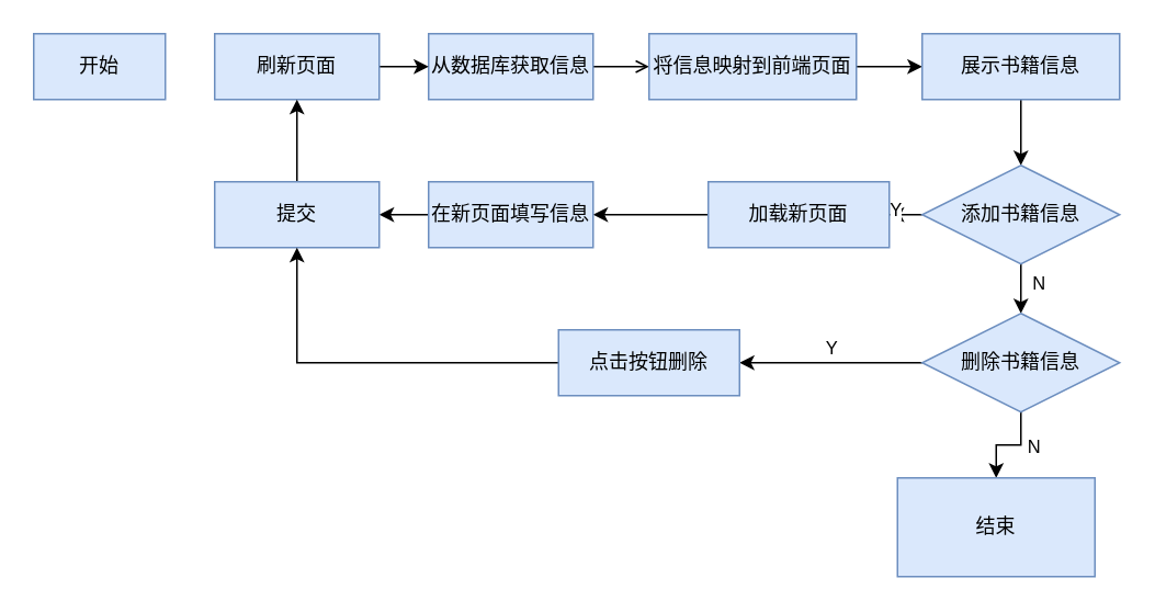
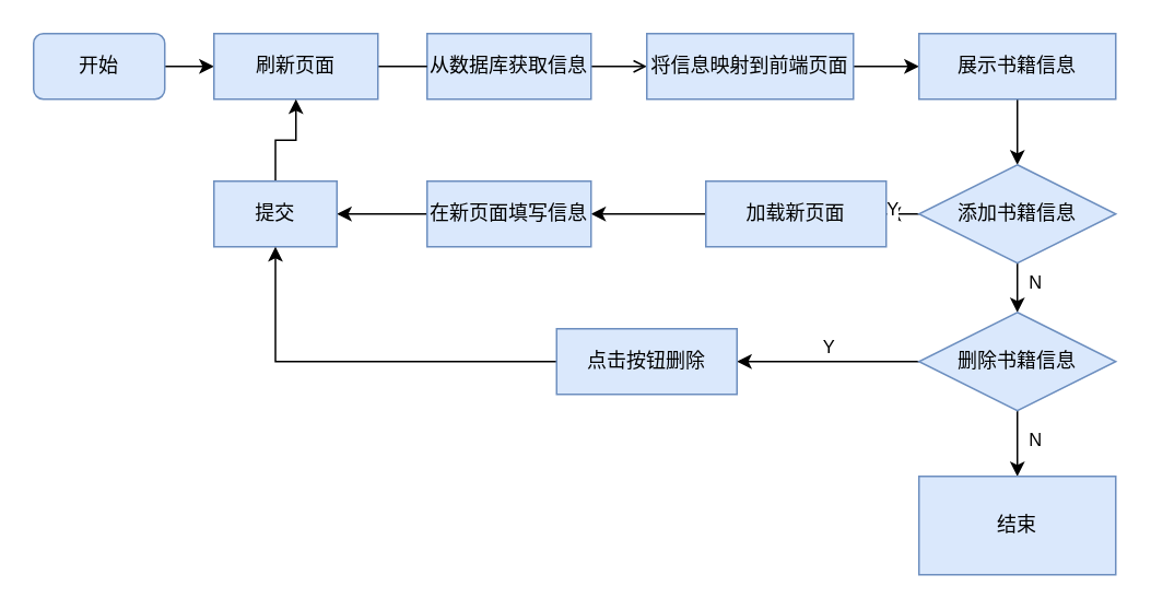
  <mxCell id="0" />
  <mxCell id="1" parent="0" />
- <mxCell id="3" value="开始" style="rounded=0;whiteSpace=wrap;html=1;fillColor=#dae8fc;strokeColor=#6c8ebf;" vertex="1" parent="1"><mxGeometry x="20" y="20" width="80" height="40" as="geometry" /></mxCell>
+ <mxCell id="2" value="" style="edgeStyle=orthogonalEdgeStyle;rounded=0;orthogonalLoop=1;jettySize=auto;html=1;" edge="1" parent="1" source="3" target="20"><mxGeometry relative="1" as="geometry" /></mxCell>
+ <mxCell id="3" value="开始" style="whiteSpace=wrap;html=1;fillColor=#dae8fc;strokeColor=#6c8ebf;rounded=1;" vertex="1" parent="1"><mxGeometry x="20" y="20" width="80" height="40" as="geometry" /></mxCell>
  <mxCell id="4" value="" style="edgeStyle=orthogonalEdgeStyle;rounded=0;orthogonalLoop=1;jettySize=auto;html=1;endArrow=open;" edge="1" parent="1" source="5" target="7"><mxGeometry relative="1" as="geometry" /></mxCell>
  <mxCell id="5" value="从数据库获取信息" style="rounded=0;whiteSpace=wrap;html=1;fillColor=#dae8fc;strokeColor=#6c8ebf;" vertex="1" parent="1"><mxGeometry x="260" y="20" width="100" height="40" as="geometry" /></mxCell>
  <mxCell id="6" value="" style="edgeStyle=orthogonalEdgeStyle;rounded=0;orthogonalLoop=1;jettySize=auto;html=1;" edge="1" parent="1" source="7" target="9"><mxGeometry relative="1" as="geometry" /></mxCell>
  <mxCell id="7" value="将信息映射到前端页面" style="rounded=0;whiteSpace=wrap;html=1;fillColor=#dae8fc;strokeColor=#6c8ebf;" vertex="1" parent="1"><mxGeometry x="394" y="20" width="126" height="40" as="geometry" /></mxCell>
  <mxCell id="8" value="" style="edgeStyle=orthogonalEdgeStyle;rounded=0;orthogonalLoop=1;jettySize=auto;html=1;" edge="1" parent="1" source="9"><mxGeometry relative="1" as="geometry"><mxPoint x="620" y="100" as="targetPoint" /></mxGeometry></mxCell>
  <mxCell id="9" value="展示书籍信息" style="rounded=0;whiteSpace=wrap;html=1;fillColor=#dae8fc;strokeColor=#6c8ebf;" vertex="1" parent="1"><mxGeometry x="560" y="20" width="120" height="40" as="geometry" /></mxCell>
  <mxCell id="10" value="" style="edgeStyle=orthogonalEdgeStyle;rounded=0;orthogonalLoop=1;jettySize=auto;html=1;" edge="1" parent="1" source="14" target="16"><mxGeometry relative="1" as="geometry" /></mxCell>
  <mxCell id="11" value="Y" style="edgeLabel;html=1;align=center;verticalAlign=middle;resizable=0;points=[];" vertex="1" connectable="0" parent="10"><mxGeometry x="-0.233" y="-3" relative="1" as="geometry"><mxPoint y="-7" as="offset" /></mxGeometry></mxCell>
  <mxCell id="12" value="" style="edgeStyle=orthogonalEdgeStyle;rounded=0;orthogonalLoop=1;jettySize=auto;html=1;" edge="1" parent="1" source="14" target="27"><mxGeometry relative="1" as="geometry" /></mxCell>
  <mxCell id="13" value="N" style="edgeLabel;html=1;align=center;verticalAlign=middle;resizable=0;points=[];" vertex="1" connectable="0" parent="12"><mxGeometry x="0.24" y="-2" relative="1" as="geometry"><mxPoint x="12" as="offset" /></mxGeometry></mxCell>
  <mxCell id="14" value="添加书籍信息" style="rhombus;whiteSpace=wrap;html=1;fillColor=#dae8fc;strokeColor=#6c8ebf;" vertex="1" parent="1"><mxGeometry x="560" y="100" width="120" height="60" as="geometry" /></mxCell>
  <mxCell id="15" value="" style="edgeStyle=orthogonalEdgeStyle;rounded=0;orthogonalLoop=1;jettySize=auto;html=1;" edge="1" parent="1" source="16" target="18"><mxGeometry relative="1" as="geometry" /></mxCell>
  <mxCell id="16" value="加载新页面" style="rounded=0;whiteSpace=wrap;html=1;fillColor=#dae8fc;strokeColor=#6c8ebf;" vertex="1" parent="1"><mxGeometry x="430" y="110" width="110" height="40" as="geometry" /></mxCell>
  <mxCell id="17" value="" style="edgeStyle=orthogonalEdgeStyle;rounded=0;orthogonalLoop=1;jettySize=auto;html=1;" edge="1" parent="1" source="18" target="22"><mxGeometry relative="1" as="geometry" /></mxCell>
  <mxCell id="18" value="在新页面填写信息" style="rounded=0;whiteSpace=wrap;html=1;fillColor=#dae8fc;strokeColor=#6c8ebf;" vertex="1" parent="1"><mxGeometry x="260" y="110" width="100" height="40" as="geometry" /></mxCell>
- <mxCell id="19" value="" style="edgeStyle=orthogonalEdgeStyle;rounded=0;orthogonalLoop=1;jettySize=auto;html=1;" edge="1" parent="1" source="20" target="5"><mxGeometry relative="1" as="geometry" /></mxCell>
+ <mxCell id="19" value="" style="edgeStyle=orthogonalEdgeStyle;rounded=0;orthogonalLoop=1;jettySize=auto;html=1;endArrow=none;" edge="1" parent="1" source="20" target="5"><mxGeometry relative="1" as="geometry" /></mxCell>
  <mxCell id="20" value="刷新页面" style="rounded=0;whiteSpace=wrap;html=1;fillColor=#dae8fc;strokeColor=#6c8ebf;" vertex="1" parent="1"><mxGeometry x="130" y="20" width="100" height="40" as="geometry" /></mxCell>
  <mxCell id="21" value="" style="edgeStyle=orthogonalEdgeStyle;rounded=0;orthogonalLoop=1;jettySize=auto;html=1;" edge="1" parent="1" source="22" target="20"><mxGeometry relative="1" as="geometry" /></mxCell>
- <mxCell id="22" value="提交" style="rounded=0;whiteSpace=wrap;html=1;fillColor=#dae8fc;strokeColor=#6c8ebf;" vertex="1" parent="1"><mxGeometry x="130" y="110" width="100" height="40" as="geometry" /></mxCell>
+ <mxCell id="22" value="提交" style="rounded=0;whiteSpace=wrap;html=1;fillColor=#dae8fc;strokeColor=#6c8ebf;" vertex="1" parent="1"><mxGeometry x="130" y="110" width="75" height="40" as="geometry" /></mxCell>
  <mxCell id="23" value="" style="edgeStyle=orthogonalEdgeStyle;rounded=0;orthogonalLoop=1;jettySize=auto;html=1;" edge="1" parent="1" source="27" target="29"><mxGeometry relative="1" as="geometry" /></mxCell>
  <mxCell id="24" value="Y" style="edgeLabel;html=1;align=center;verticalAlign=middle;resizable=0;points=[];" vertex="1" connectable="0" parent="23"><mxGeometry x="0.015" y="1" relative="1" as="geometry"><mxPoint y="-11" as="offset" /></mxGeometry></mxCell>
  <mxCell id="25" value="" style="edgeStyle=orthogonalEdgeStyle;rounded=0;orthogonalLoop=1;jettySize=auto;html=1;" edge="1" parent="1" source="27" target="30"><mxGeometry relative="1" as="geometry" /></mxCell>
  <mxCell id="26" value="N" style="edgeLabel;html=1;align=center;verticalAlign=middle;resizable=0;points=[];" vertex="1" connectable="0" parent="25"><mxGeometry x="-0.15" relative="1" as="geometry"><mxPoint x="10" as="offset" /></mxGeometry></mxCell>
  <mxCell id="27" value="删除书籍信息" style="rhombus;whiteSpace=wrap;html=1;fillColor=#dae8fc;strokeColor=#6c8ebf;" vertex="1" parent="1"><mxGeometry x="560" y="190" width="120" height="60" as="geometry" /></mxCell>
  <mxCell id="28" style="edgeStyle=orthogonalEdgeStyle;rounded=0;orthogonalLoop=1;jettySize=auto;html=1;exitX=0;exitY=0.5;exitDx=0;exitDy=0;entryX=0.5;entryY=1;entryDx=0;entryDy=0;" edge="1" parent="1" source="29" target="22"><mxGeometry relative="1" as="geometry" /></mxCell>
  <mxCell id="29" value="点击按钮删除" style="rounded=0;whiteSpace=wrap;html=1;fillColor=#dae8fc;strokeColor=#6c8ebf;" vertex="1" parent="1"><mxGeometry x="339" y="200" width="110" height="40" as="geometry" /></mxCell>
- <mxCell id="30" value="结束" style="rounded=0;whiteSpace=wrap;html=1;fillColor=#dae8fc;strokeColor=#6c8ebf;" vertex="1" parent="1"><mxGeometry x="545" y="290" width="120" height="60" as="geometry" /></mxCell>
+ <mxCell id="30" value="结束" style="rounded=0;whiteSpace=wrap;html=1;fillColor=#dae8fc;strokeColor=#6c8ebf;" vertex="1" parent="1"><mxGeometry x="560" y="290" width="120" height="60" as="geometry" /></mxCell>
